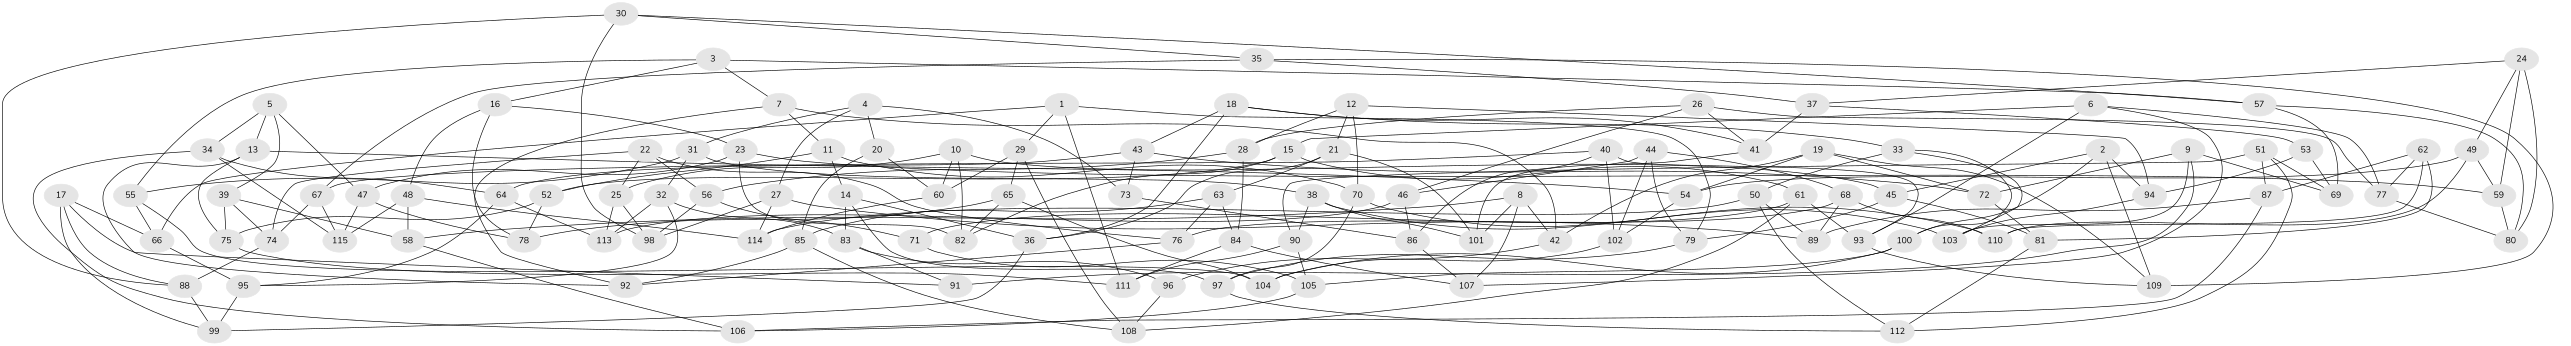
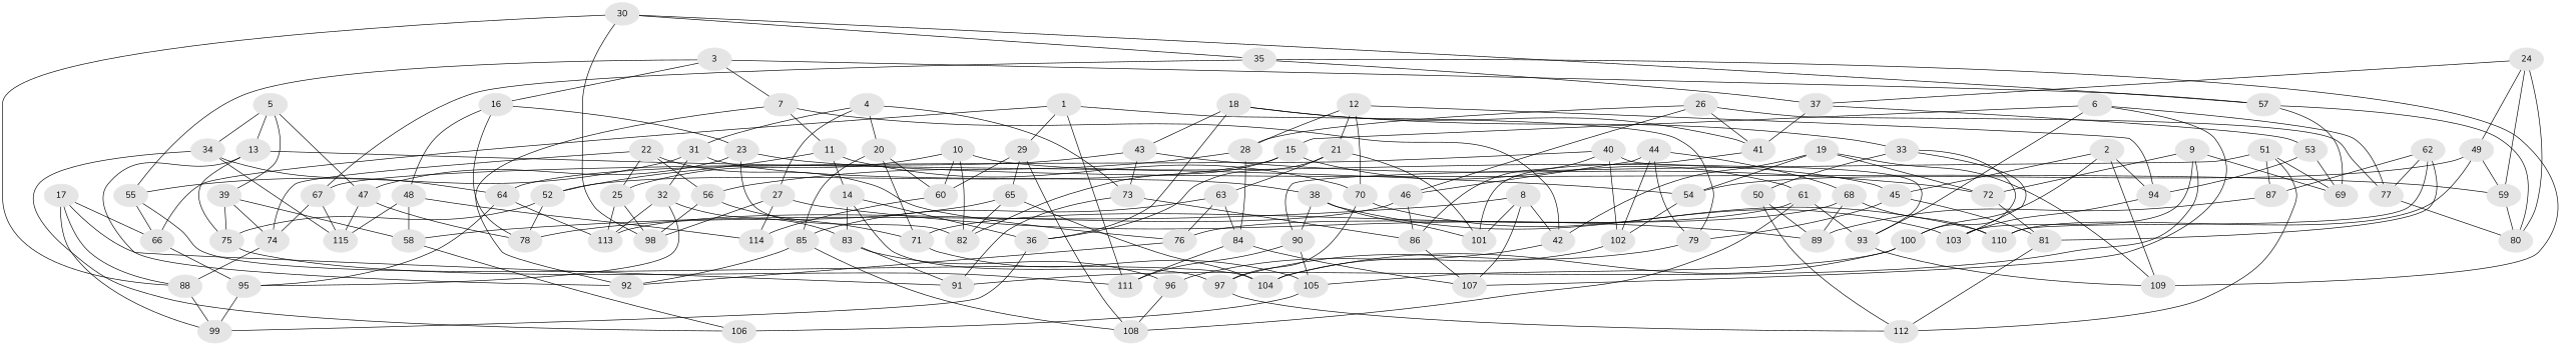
  graph {
    fontname=Nunito
    node [color=gray90 fontname=Nunito style=filled]
    edge [fontname=Nunito]
    1
    29
    66
    79
    111
    60
    65
    108
    95
    97
    2
    45
    94
    100
    109
    81
    103
    104
    105
    3
    7
    16
    55
    57
    11
    42
    92
    23
    48
    78
    69
    80
    4
    20
    27
    31
    73
    71
    85
    98
    89
    114
    32
    38
    91
    86
    5
    13
    34
    39
    47
    54
    75
    64
    106
    115
    58
    74
    6
    15
    77
    93
    107
    82
    52
    61
    14
    70
    96
    8
    101
    9
    72
    10
    25
    113
    36
    83
    12
    21
    28
    63
    56
    84
    102
    99
    112
    59
    17
    88
    18
    33
    41
    43
    50
    19
    76
    22
    24
    37
    49
    53
    110
    26
    46
    30
    35
    67
    90
    40
    44
    68
    51
    87
    62
    1 -- 29
    1 -- 66
    1 -- 79
    1 -- 111
    29 -- 60
    29 -- 65
    29 -- 108
    66 -- 95
    79 -- 97
    60 -- 114
    65 -- 104
    65 -- 78
    65 -- 82
    95 -- 99
    97 -- 112
    2 -- 45
    2 -- 94
    2 -- 100
    2 -- 109
    45 -- 79
    45 -- 81
    94 -- 103
    100 -- 104
    100 -- 105
    81 -- 112
    105 -- 106
    3 -- 7
    3 -- 16
    3 -- 55
    3 -- 57
    7 -- 11
    7 -- 42
    7 -- 92
    16 -- 23
    16 -- 48
    16 -- 78
    55 -- 66
    55 -- 104
    57 -- 69
    57 -- 80
    11 -- 52
    11 -- 14
    11 -- 70
    42 -- 96
    23 -- 47
    23 -- 82
    23 -- 59
    48 -- 114
    48 -- 115
    48 -- 58
    4 -- 20
    4 -- 27
    4 -- 31
    4 -- 73
    20 -- 60
+   20 -- 71
    20 -- 85
    27 -- 98
    27 -- 89
    27 -- 114
    31 -- 55
    31 -- 32
    31 -- 38
+   73 -- 91
    73 -- 86
    71 -- 105
    85 -- 108
    85 -- 92
    32 -- 95
    32 -- 113
    32 -- 83
    38 -- 101
    38 -- 110
    38 -- 90
    86 -- 107
    5 -- 13
    5 -- 34
    5 -- 39
    5 -- 47
    13 -- 92
    13 -- 54
    13 -- 75
    34 -- 64
    34 -- 106
    34 -- 115
    39 -- 75
    39 -- 58
    39 -- 74
    47 -- 78
    47 -- 115
    54 -- 102
    75 -- 111
    64 -- 95
    64 -- 113
    58 -- 106
    74 -- 88
    6 -- 15
    6 -- 77
    6 -- 93
    6 -- 107
    15 -- 82
    15 -- 52
    15 -- 61
    77 -- 80
    93 -- 109
    52 -- 78
    52 -- 75
    61 -- 108
    61 -- 71
    61 -- 93
    14 -- 97
    14 -- 36
    14 -- 83
    70 -- 97
    70 -- 103
    96 -- 108
    8 -- 42
    8 -- 58
    8 -- 107
    8 -- 101
    9 -- 103
    9 -- 69
    9 -- 91
    9 -- 72
    72 -- 81
    10 -- 60
    10 -- 45
    10 -- 82
    10 -- 25
    25 -- 98
    25 -- 113
    36 -- 99
    83 -- 91
    83 -- 96
    12 -- 94
    12 -- 70
    12 -- 21
    12 -- 28
    21 -- 101
    21 -- 36
    21 -- 63
    28 -- 56
    28 -- 84
    63 -- 85
    63 -- 84
    63 -- 76
    56 -- 71
    56 -- 98
    84 -- 111
    84 -- 107
    102 -- 104
    59 -- 80
    17 -- 66
    17 -- 91
    17 -- 99
    17 -- 88
    88 -- 99
    18 -- 36
    18 -- 33
    18 -- 41
    18 -- 43
    33 -- 100
    33 -- 103
    33 -- 50
    41 -- 101
    43 -- 73
    43 -- 64
    43 -- 72
    50 -- 89
-   50 -- 114
    50 -- 112
    19 -- 109
    19 -- 42
    19 -- 54
    19 -- 72
    76 -- 92
    22 -- 74
    22 -- 25
    22 -- 56
    22 -- 76
    24 -- 80
    24 -- 59
    24 -- 37
    24 -- 49
    37 -- 41
    37 -- 53
    49 -- 54
    49 -- 59
    49 -- 110
    53 -- 94
    53 -- 69
    26 -- 77
    26 -- 28
    26 -- 41
    26 -- 46
    46 -- 86
    46 -- 113
    30 -- 57
    30 -- 98
    30 -- 88
    30 -- 35
    35 -- 109
    35 -- 37
    35 -- 67
    67 -- 115
    67 -- 74
    90 -- 111
    90 -- 105
    40 -- 86
    40 -- 93
    40 -- 102
    40 -- 67
    44 -- 79
    44 -- 102
    44 -- 46
    44 -- 68
    68 -- 89
    68 -- 76
    68 -- 110
    51 -- 69
    51 -- 112
    51 -- 90
    51 -- 87
    87 -- 89
-   87 -- 106
    62 -- 81
    62 -- 77
    62 -- 110
    62 -- 87
  }
